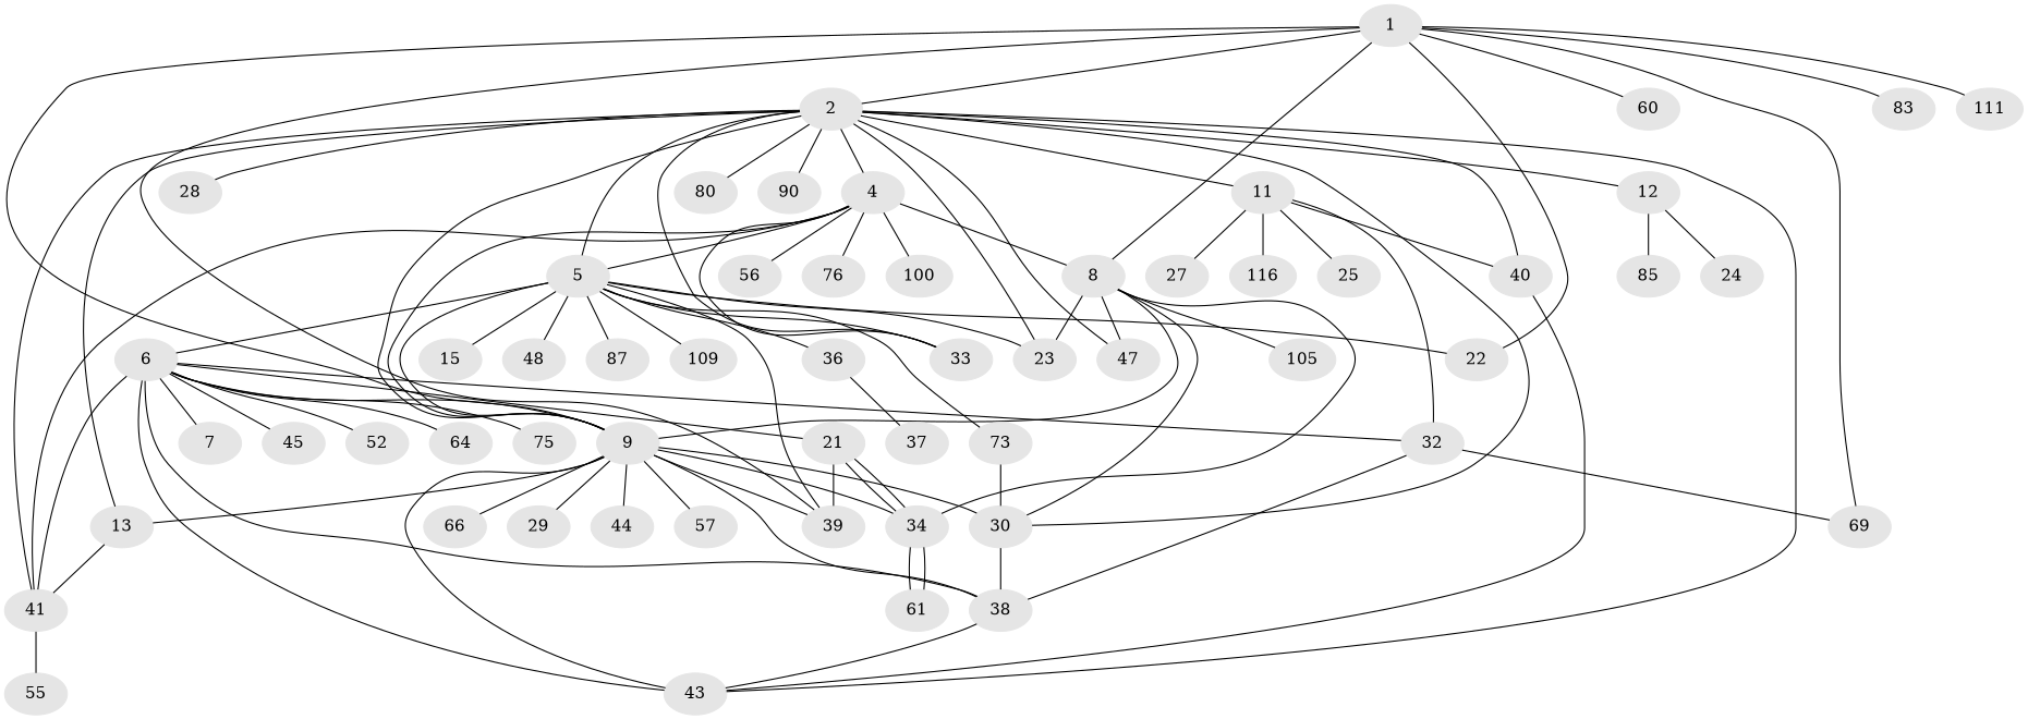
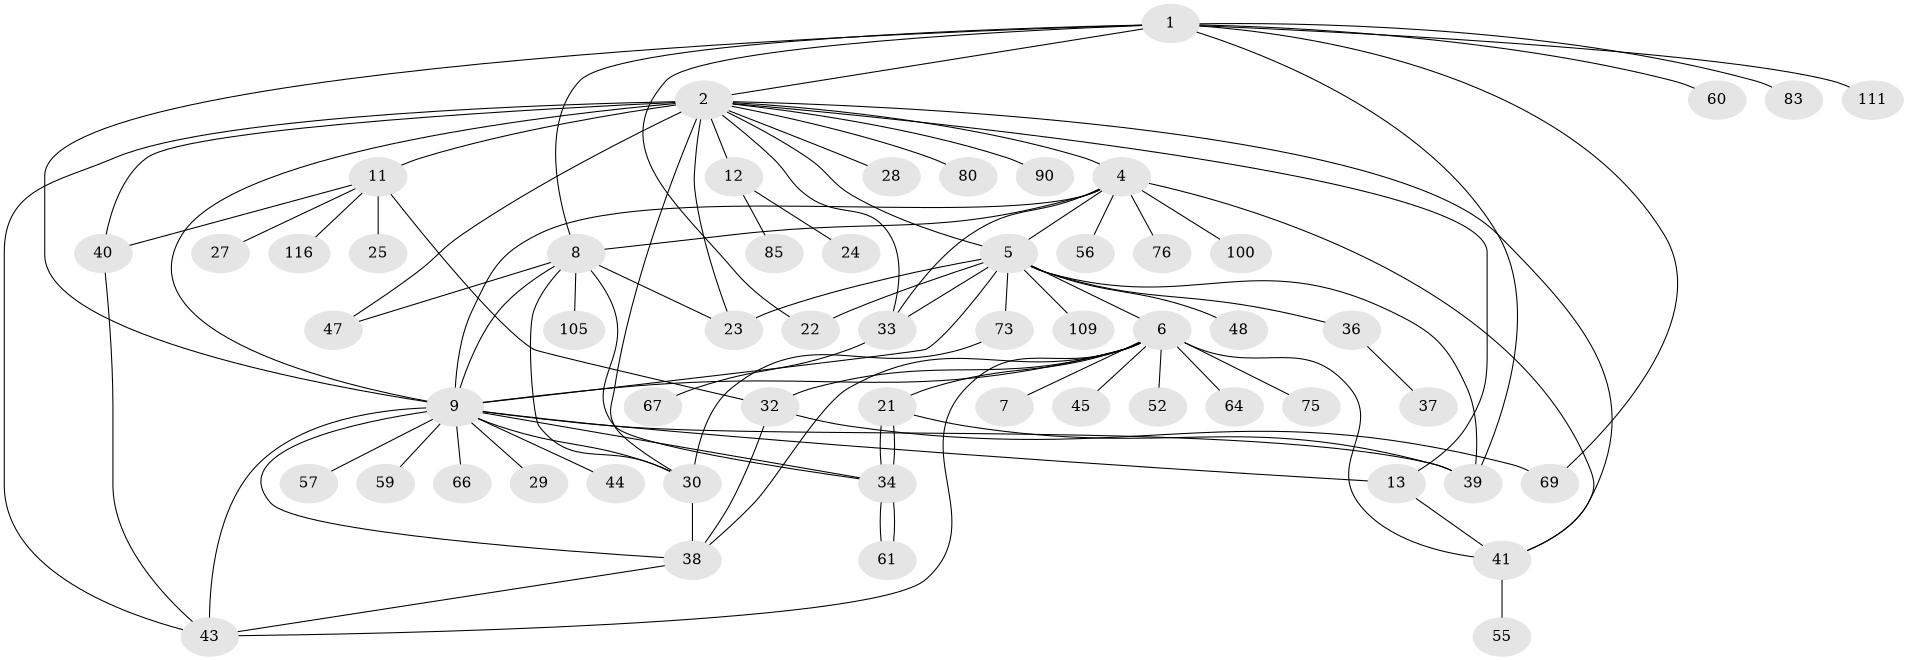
  graph {
    node [color=gray90 style=filled]
    1 [super="+65"]
    2 [super="+3+42+102+106+31+56"]
    8
    9 [super="+20+10"]
    22
    39 [super="+58+78"]
    60
    69 [super="+120"]
    83
    111
    4
    5 [super="+19"]
    11
    12
    13
    28
    30 [super="+108+72+49"]
    33
    40
    41 [super="+53"]
    43 [super="+70"]
    47 [super="+93+103"]
    80
    90
    23 [super="+26"]
    34 [super="+81+74"]
    105
    38 [super="+94"]
    29
    44 [super="+88"]
    57
+   59
    66
    n34 [label=56]
    76
    100
    6 [super="+14"]
-   15
    36
    48
    73 [super="+82"]
-   87
    109
    32
    25
    27
    116
    24
    85
    21 [super="+51"]
+   67
    55 [super="+95"]
    7
    45
    52
    64
    75
    37
    61 [super="+89"]
    1 -- 2
    1 -- 8
    1 -- 9 [weight=2]
    1 -- 22
    1 -- 39
    1 -- 60
    1 -- 69
    1 -- 83
    1 -- 111
    2 -- 9 [weight=3]
    2 -- 4
    2 -- 5
    2 -- 11 [weight=2]
    2 -- 12
    2 -- 13
    2 -- 28
    2 -- 30
    2 -- 33
    2 -- 40
    2 -- 41
    2 -- 43
    2 -- 47
    2 -- 80
    2 -- 90
    2 -- 23
    8 -- 9
    8 -- 30
    8 -- 47
    8 -- 23
    8 -- 34
    8 -- 105
    9 -- 39
    9 -- 13
    9 -- 30 [weight=2]
    9 -- 43 [weight=2]
    9 -- 34
    9 -- 38
    9 -- 29
    9 -- 44
    9 -- 57
+   9 -- 59
    9 -- 66
    4 -- 8
    4 -- 9
    4 -- 5
    4 -- 33
    4 -- 41
    4 -- n34
    4 -- 76
    4 -- 100
    5 -- 9 [weight=2]
    5 -- 22
    5 -- 39
    5 -- 33
    5 -- 23
    5 -- 6
-   5 -- 15
    5 -- 36
    5 -- 48
    5 -- 73
-   5 -- 87
    5 -- 109
    11 -- 40
    11 -- 32
    11 -- 25
    11 -- 27
    11 -- 116
    12 -- 24
    12 -- 85
    13 -- 41
    30 -- 38
+   33 -- 67
    40 -- 43
    41 -- 55
    34 -- 61
    34 -- 61
    38 -- 43
    6 -- 9 [weight=2]
    6 -- 41
    6 -- 43
    6 -- 38
    6 -- 32
    6 -- 21
    6 -- 7
    6 -- 45
    6 -- 52
    6 -- 64
    6 -- 75
    36 -- 37
    73 -- 30
    32 -- 69
    32 -- 38
    21 -- 39
    21 -- 34
    21 -- 34
  }
